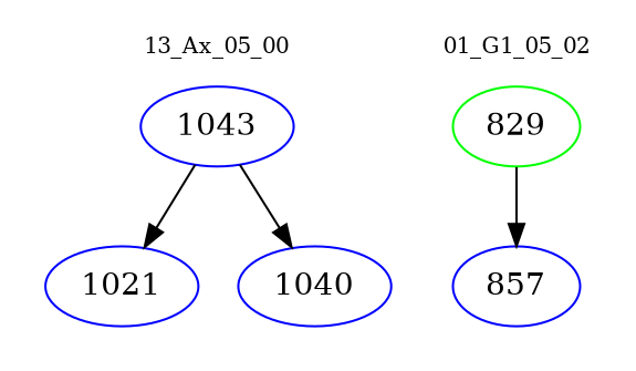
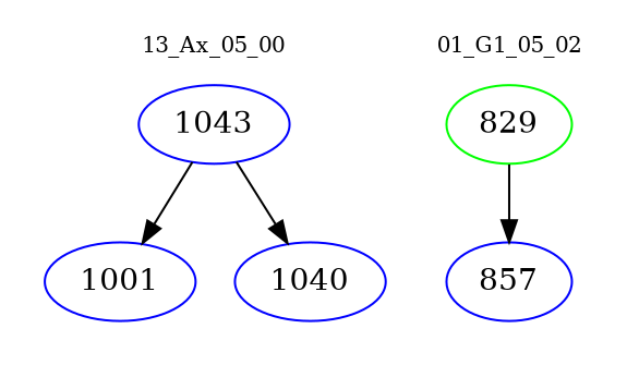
  digraph {
    node [color=blue]
    edge [color=black]
    n1 [label=1043]
-   n2 [label=1021]
+   n2 [label=1001]
    n3 [label=1040]
    n4 [color=green label=829]
    n5 [label=857]
    subgraph cluster_1 {
      color=white
      fontsize=10
      label="13_Ax_05_00"
      n1
      n2
      n3
    }
    subgraph cluster_2 {
      color=white
      fontsize=10
      label="01_G1_05_02"
      n4
      n5
    }
    n1 -> n2
    n1 -> n3
    n4 -> n5
  }
